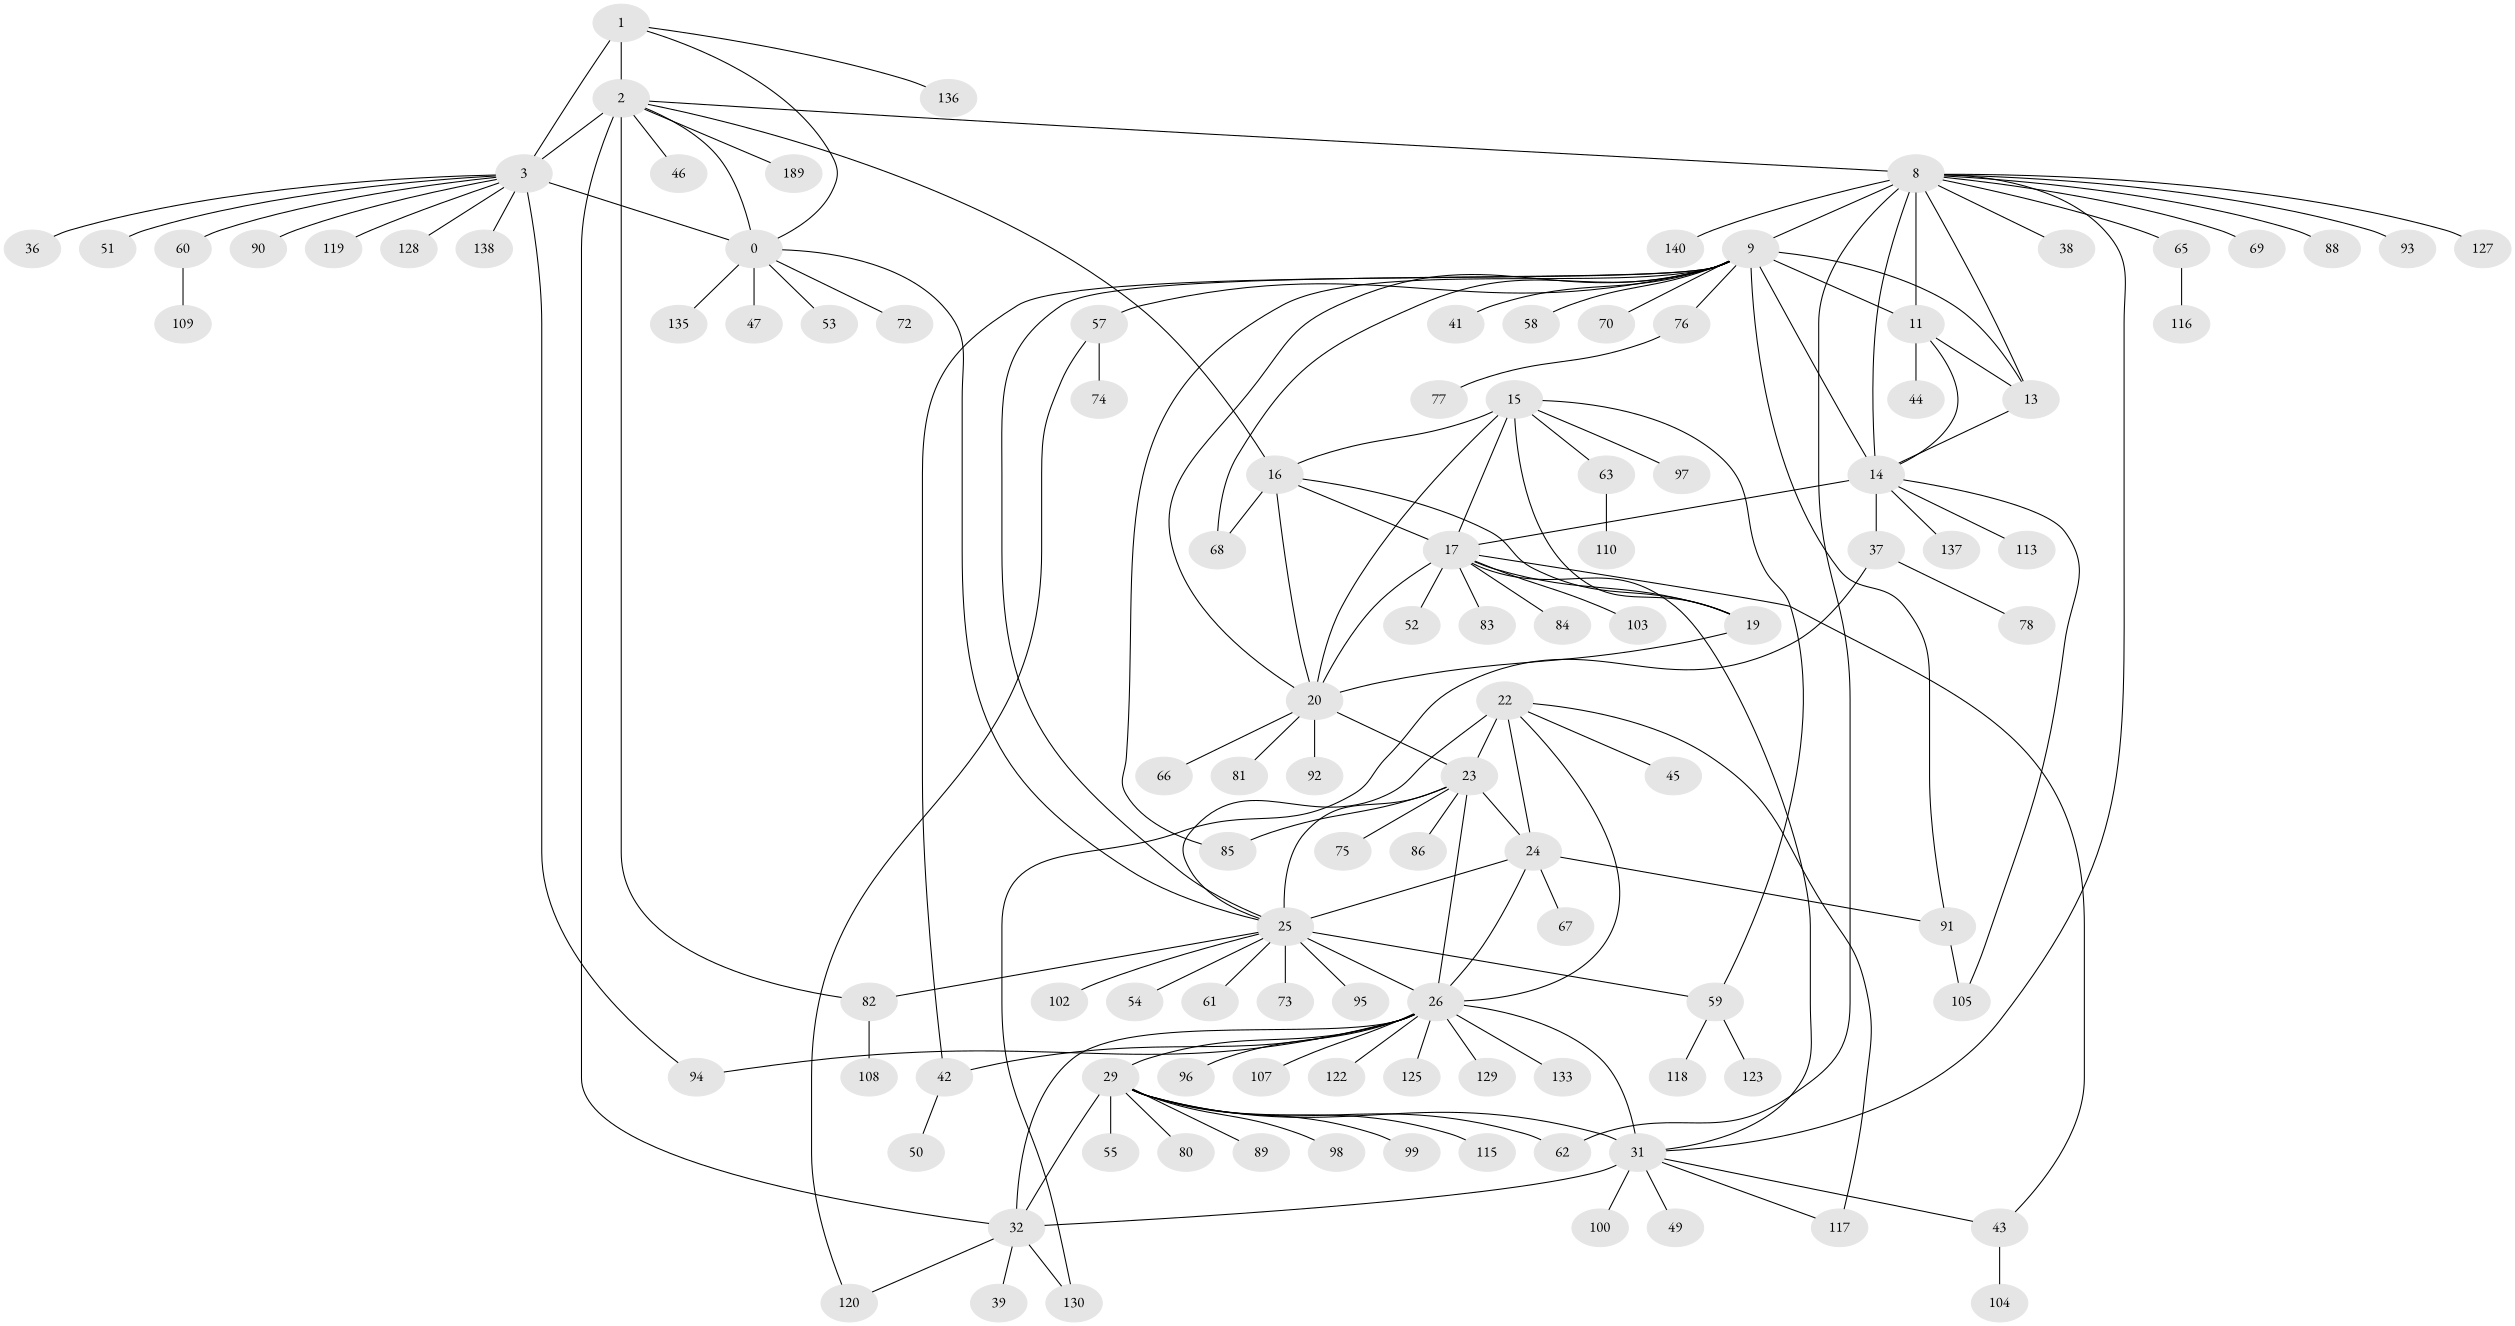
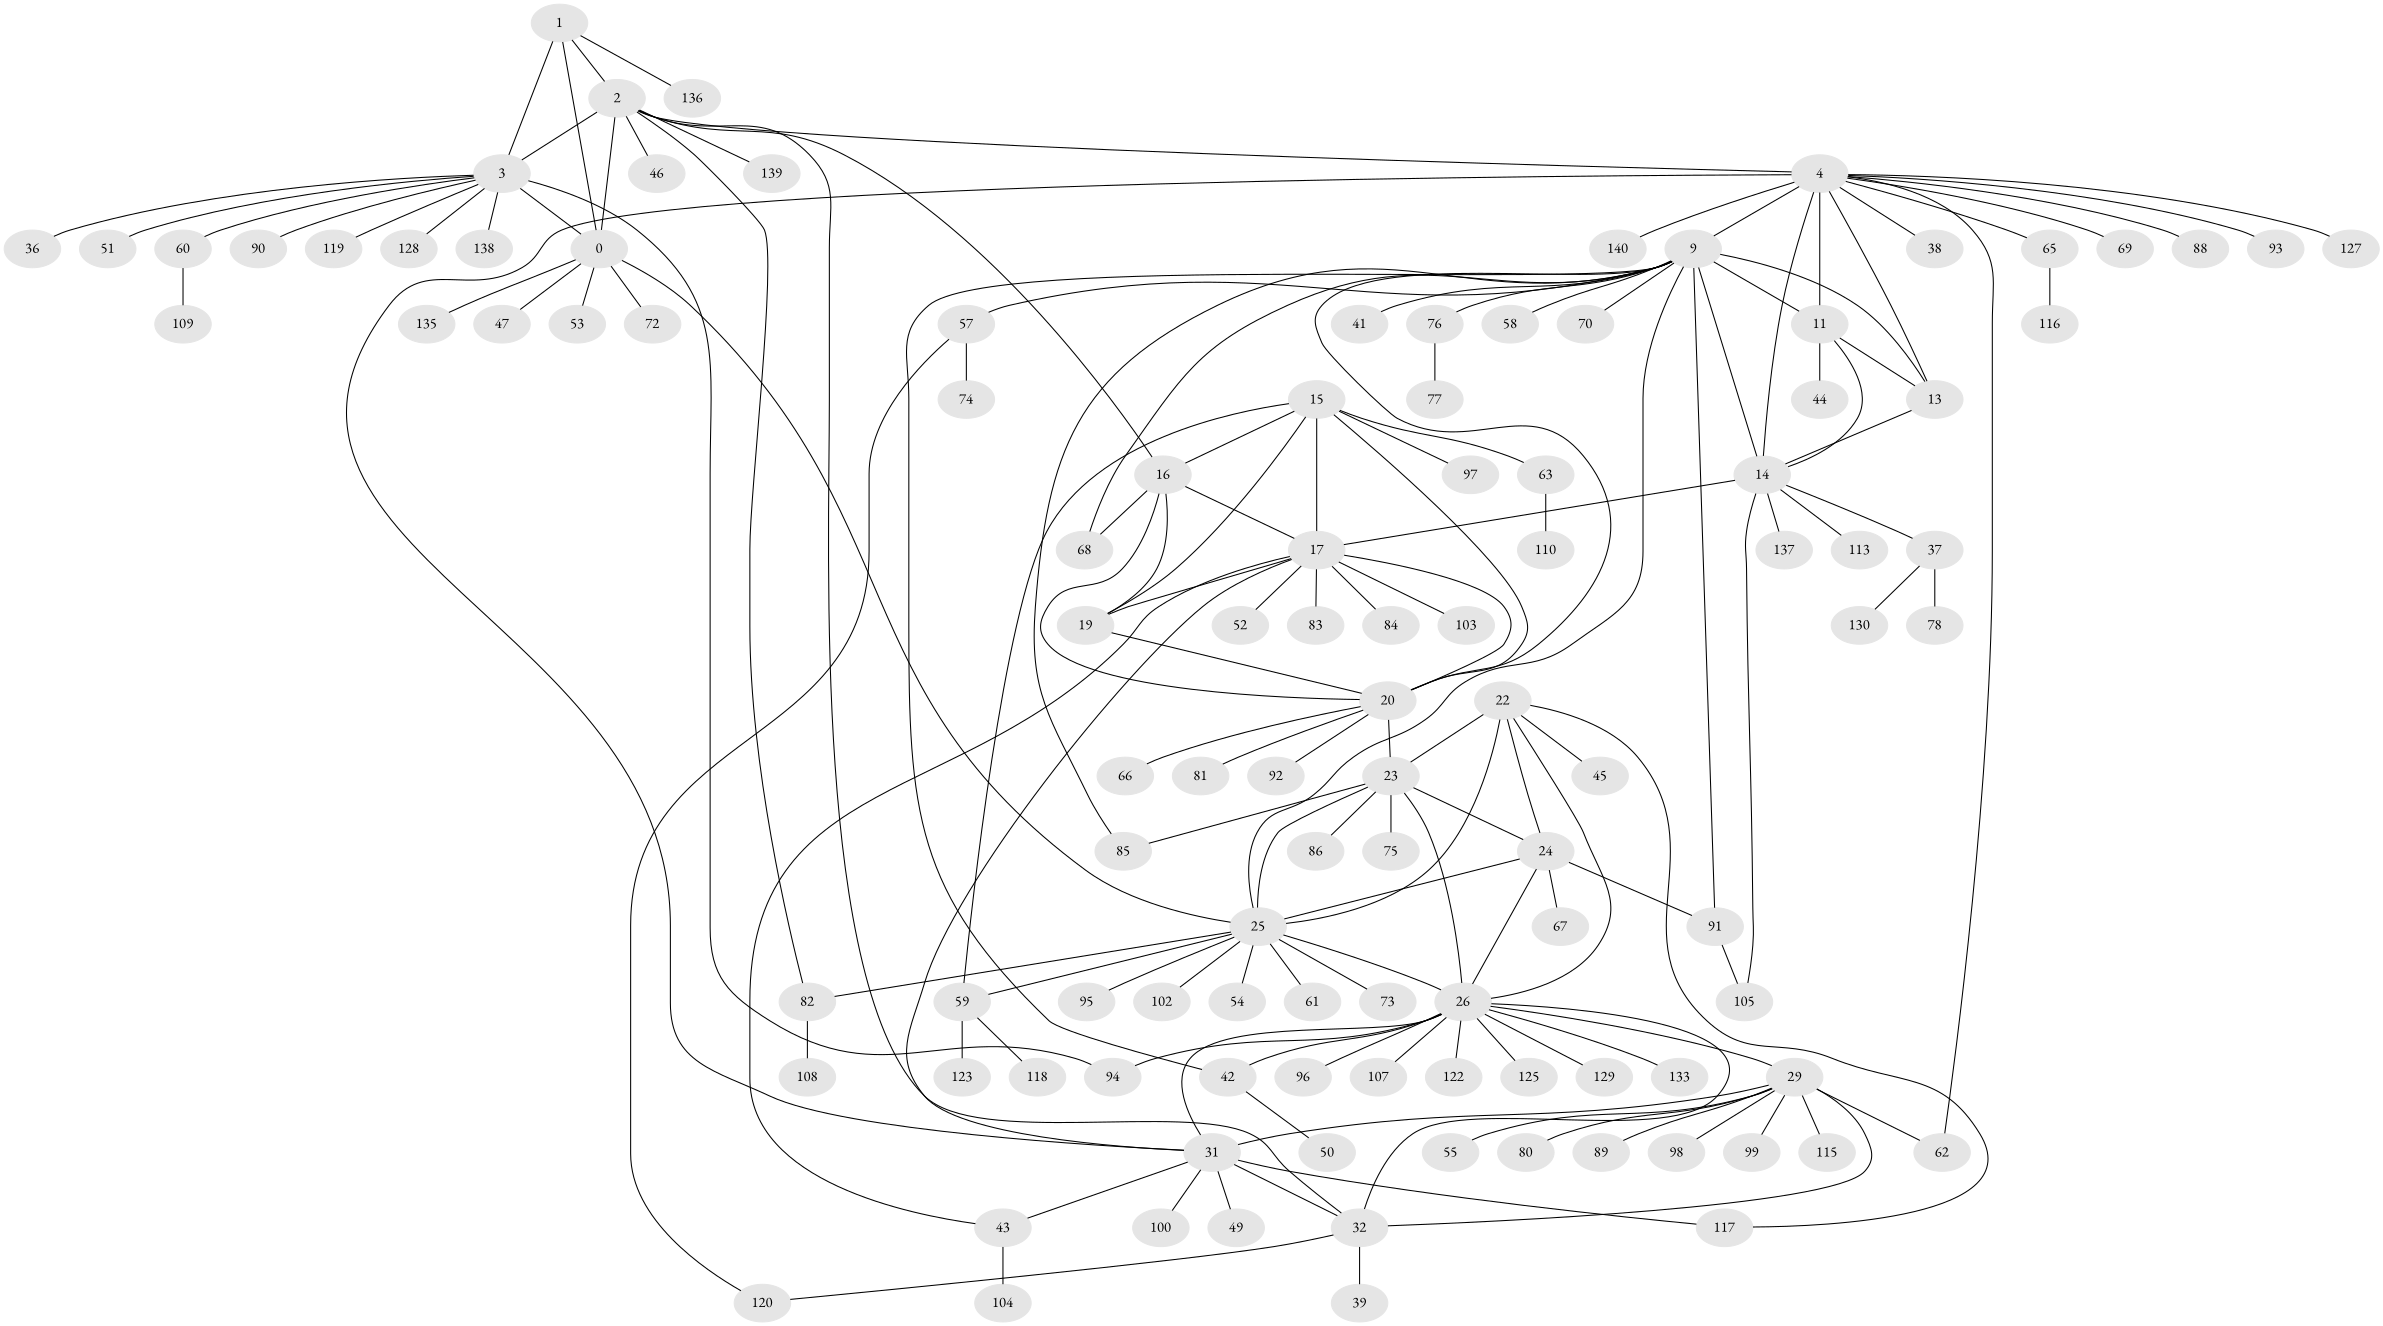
  graph {
    fontname="EB Garamond"
    node [color=gray90 fontname="EB Garamond" style=filled]
    edge [fontname="EB Garamond"]
    1 [super="+7"]
    2 [super="+4"]
    3 [super="+6"]
    n4 [label=0 super="+114"]
    136
-   8 [super="+10"]
+   8 [super="+10" label=4]
    16 [super="+79"]
    32 [super="+34"]
    46
    82
-   139 [label=189]
+   139
    36
    51
    60
    90
    94
    119
    128
    138
    25 [super="+27"]
    47
    53
    72
    135
    9 [super="+12"]
    11
    13 [super="+106"]
    14 [super="+132"]
    31 [super="+35"]
    38
    62
    65 [super="+87"]
    69
    88
    93
    127
    140
    20 [super="+21"]
    68
    17 [super="+18"]
    19 [super="+131"]
    39
    120
    130
    108
    109
    59 [super="+64"]
    26 [super="+33"]
    54
    61 [super="+111"]
    73
    95
    102
    41
    42
    57
    58
    70
    76
    85
    91
    44 [super="+78"]
    37
    105 [super="+124"]
    113
    137
    43 [super="+56"]
    117 [super="+134"]
    49
    100
    116
    23 [super="+28"]
    66
    81
    92
    50 [super="+126"]
    74
    77
    52
    83
    84 [super="+121"]
    103
    n83 [label=78]
    15 [super="+112"]
    63
    97
    118
    123
    110
    104
    24 [super="+71"]
    75
    86
    22 [super="+40"]
    45
    67
    29 [super="+30"]
    96
    107
    122
    125
    129
    133
    55
    80
    89
    98
    99
    115
    1 -- 2 [weight=4]
    1 -- 3 [weight=4]
    1 -- n4 [weight=2]
    1 -- 136
    2 -- 3 [weight=4]
    2 -- n4 [weight=2]
    2 -- 8
    2 -- 16
    2 -- 32
    2 -- 46
    2 -- 82
    2 -- 139
    3 -- n4 [weight=2]
    3 -- 36
    3 -- 51
    3 -- 60
    3 -- 90
    3 -- 94
    3 -- 119
    3 -- 128
    3 -- 138
    n4 -- 25
    n4 -- 47
    n4 -- 53
    n4 -- 72
    n4 -- 135
    8 -- 9 [weight=4]
    8 -- 11 [weight=2]
    8 -- 13 [weight=2]
    8 -- 14 [weight=2]
    8 -- 31
    8 -- 38
    8 -- 62
    8 -- 65
    8 -- 69
    8 -- 88
    8 -- 93
    8 -- 127
    8 -- 140
    16 -- 20 [weight=2]
    16 -- 68
    16 -- 17 [weight=2]
    16 -- 19
    32 -- 39
    32 -- 120
-   32 -- 130
    82 -- 108
    60 -- 109
    25 -- 82
    25 -- 59
    25 -- 26 [weight=2]
    25 -- 54
    25 -- 61
    25 -- 73
    25 -- 95
    25 -- 102
    9 -- 25
    9 -- 11 [weight=2]
    9 -- 13 [weight=2]
    9 -- 14 [weight=2]
    9 -- 20
    9 -- 68
    9 -- 41
    9 -- 42
    9 -- 57
    9 -- 58
    9 -- 70
    9 -- 76
    9 -- 85
    9 -- 91
    11 -- 13
    11 -- 14
    11 -- 44
    13 -- 14
    14 -- 17
    14 -- 37
    14 -- 105
    14 -- 113
    14 -- 137
    31 -- 32 [weight=4]
    31 -- 43
    31 -- 117
    31 -- 49
    31 -- 100
    65 -- 116
    20 -- 23
    20 -- 66
    20 -- 81
    20 -- 92
    17 -- 31
    17 -- 20 [weight=4]
    17 -- 19 [weight=2]
    17 -- 43
    17 -- 52
    17 -- 83
    17 -- 84
    17 -- 103
    19 -- 20 [weight=2]
    59 -- 118
    59 -- 123
    26 -- 32 [weight=2]
    26 -- 94
    26 -- 31 [weight=2]
    26 -- 42
    26 -- 29 [weight=2]
    26 -- 96
    26 -- 107
    26 -- 122
    26 -- 125
    26 -- 129
    26 -- 133
    42 -- 50
    57 -- 120
    57 -- 74
    76 -- 77
    91 -- 105
    37 -- 130
    37 -- n83
    43 -- 104
    23 -- 25 [weight=4]
    23 -- 26 [weight=2]
    23 -- 85
    23 -- 24 [weight=2]
    23 -- 75
    23 -- 86
    15 -- 16
    15 -- 20 [weight=2]
    15 -- 17 [weight=2]
    15 -- 19
    15 -- 59
    15 -- 63
    15 -- 97
    63 -- 110
    24 -- 25 [weight=2]
    24 -- 26
    24 -- 91
    24 -- 67
    22 -- 25 [weight=2]
    22 -- 26
    22 -- 117
    22 -- 23 [weight=2]
    22 -- 24
    22 -- 45
    29 -- 32 [weight=4]
    29 -- 31 [weight=4]
    29 -- 62
    29 -- 55
    29 -- 80
    29 -- 89
    29 -- 98
    29 -- 99
    29 -- 115
  }
